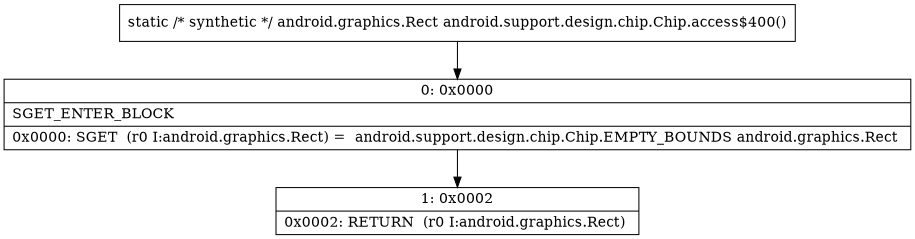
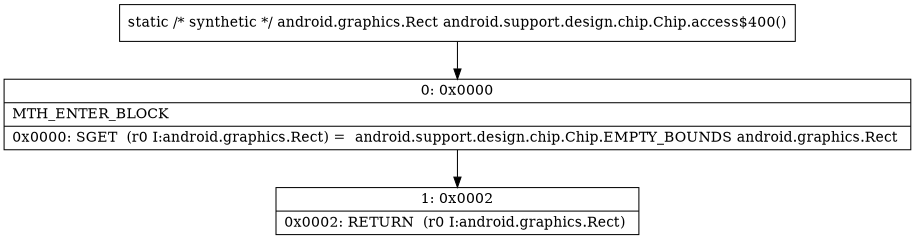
  digraph {
    node [shape=record]
-   n1 [label="{0\:\ 0x0000|SGET_ENTER_BLOCK\l|0x0000: SGET  (r0 I:android.graphics.Rect) =  android.support.design.chip.Chip.EMPTY_BOUNDS android.graphics.Rect \l}"]
+   n1 [label="{0\:\ 0x0000|MTH_ENTER_BLOCK\l|0x0000: SGET  (r0 I:android.graphics.Rect) =  android.support.design.chip.Chip.EMPTY_BOUNDS android.graphics.Rect \l}"]
    n2 [label="{1\:\ 0x0002|0x0002: RETURN  (r0 I:android.graphics.Rect) \l}"]
    n3 [label="{static \/* synthetic *\/ android.graphics.Rect android.support.design.chip.Chip.access$400() }"]
    n1 -> n2
    n3 -> n1
  }
